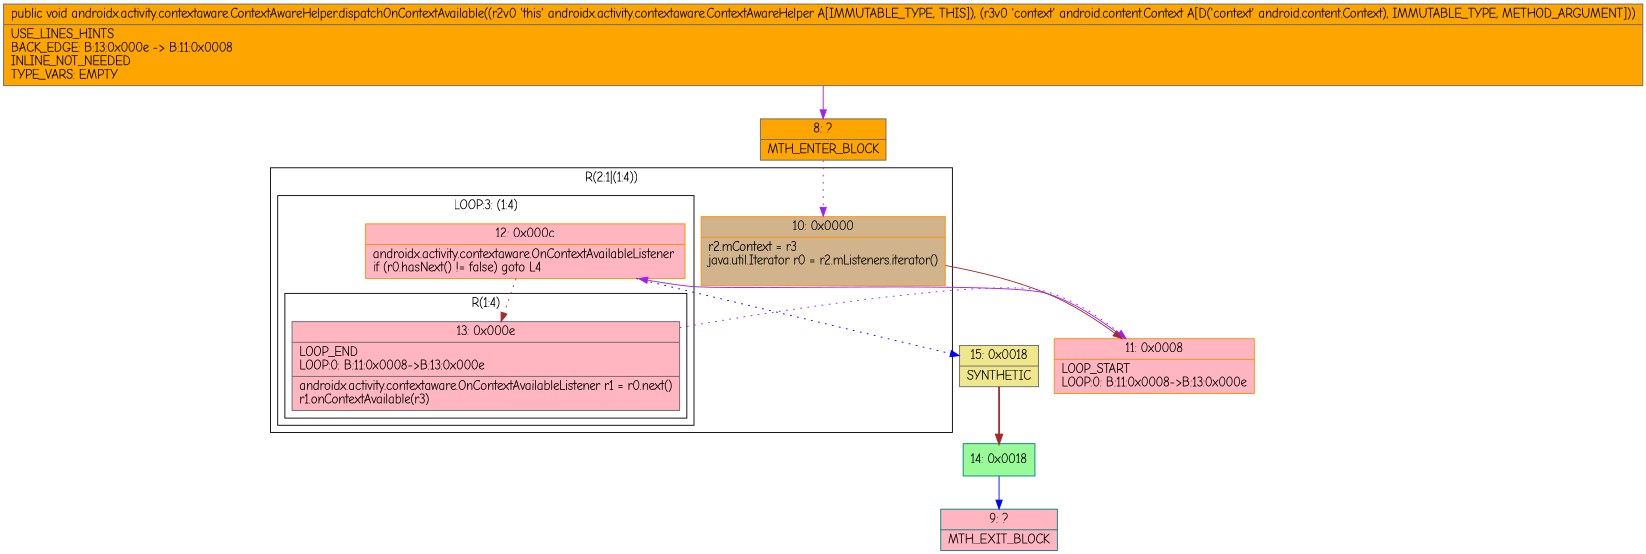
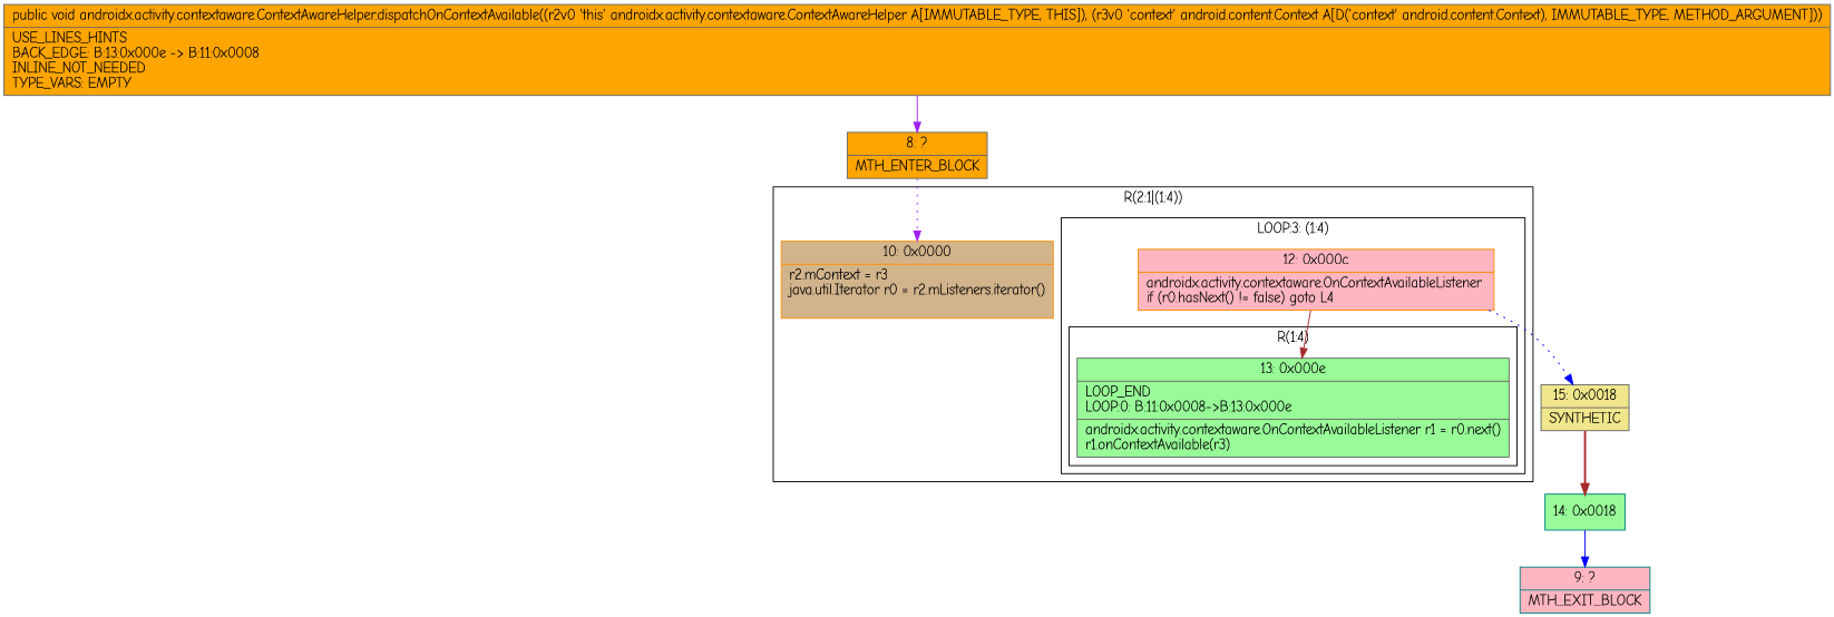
  digraph {
    fontname="Comic Neue"
    node [color=gray40 fillcolor=lightpink fontname="Comic Neue" shape=record style=filled]
    edge [color=purple fontname="Comic Neue" style=dotted]
-   n1 [label="{13\:\ 0x000e|LOOP_END\lLOOP:0: B:11:0x0008\-\>B:13:0x000e\l|androidx.activity.contextaware.OnContextAvailableListener r1 = r0.next()\lr1.onContextAvailable(r3)\l}"]
+   n1 [fillcolor=palegreen label="{13\:\ 0x000e|LOOP_END\lLOOP:0: B:11:0x0008\-\>B:13:0x000e\l|androidx.activity.contextaware.OnContextAvailableListener r1 = r0.next()\lr1.onContextAvailable(r3)\l}"]
    n2 [color=darkorange label="{12\:\ 0x000c|androidx.activity.contextaware.OnContextAvailableListener \lif (r0.hasNext() != false) goto L4\l}"]
    n3 [color=darkorange fillcolor=tan label="{10\:\ 0x0000|r2.mContext = r3\ljava.util.Iterator r0 = r2.mListeners.iterator()\l\l}"]
-   n4 [color=darkorange label="{11\:\ 0x0008|LOOP_START\lLOOP:0: B:11:0x0008\-\>B:13:0x000e\l}"]
    n5 [fillcolor=khaki label="{15\:\ 0x0018|SYNTHETIC\l}"]
    n6 [color=teal fillcolor=palegreen label="{14\:\ 0x0018}"]
    n7 [fillcolor=orange label="{8\:\ ?|MTH_ENTER_BLOCK\l}"]
    n8 [color=teal label="{9\:\ ?|MTH_EXIT_BLOCK\l}"]
    n9 [fillcolor=orange label="{public void androidx.activity.contextaware.ContextAwareHelper.dispatchOnContextAvailable((r2v0 'this' androidx.activity.contextaware.ContextAwareHelper A[IMMUTABLE_TYPE, THIS]), (r3v0 'context' android.content.Context A[D('context' android.content.Context), IMMUTABLE_TYPE, METHOD_ARGUMENT]))  | USE_LINES_HINTS\lBACK_EDGE: B:13:0x000e \-\> B:11:0x0008\lINLINE_NOT_NEEDED\lTYPE_VARS: EMPTY\l}"]
    subgraph cluster_1 {
      label="R(2:1|(1:4))"
      n3
      subgraph cluster_2 {
        label="LOOP:3: (1:4)"
        n2
        subgraph cluster_3 {
          label="R(1:4)"
          n1
        }
      }
    }
-   n1 -> n4
-   n2 -> n1 [color=brown]
+   n2 -> n1 [color=brown style=solid]
    n2 -> n5 [color=blue]
-   n3 -> n4 [color=brown style=solid]
-   n4 -> n2 [style=solid]
    n5 -> n6 [color=brown style=bold]
    n6 -> n8 [color=blue style=solid]
    n7 -> n3
    n9 -> n7 [style=solid]
  }
